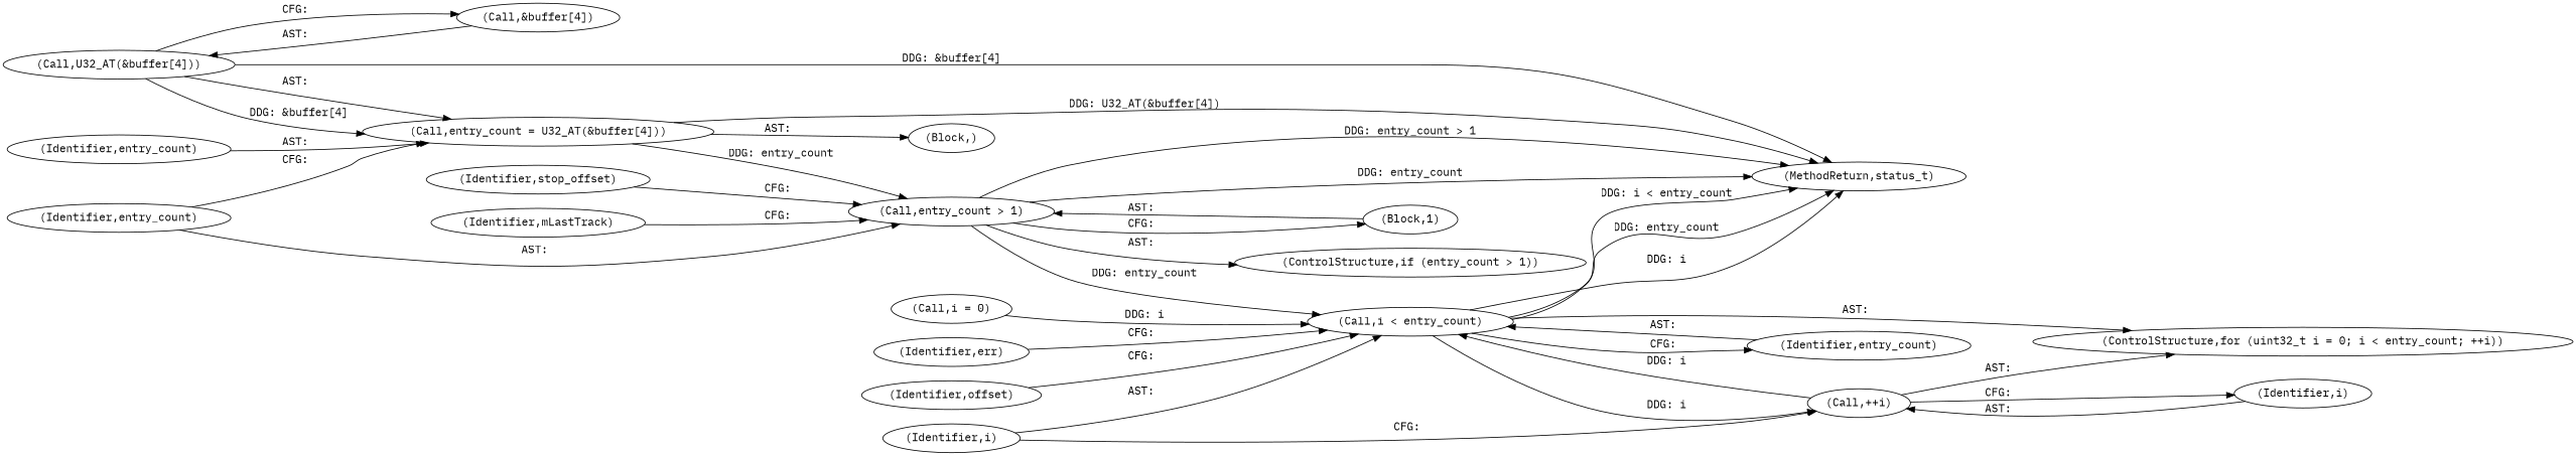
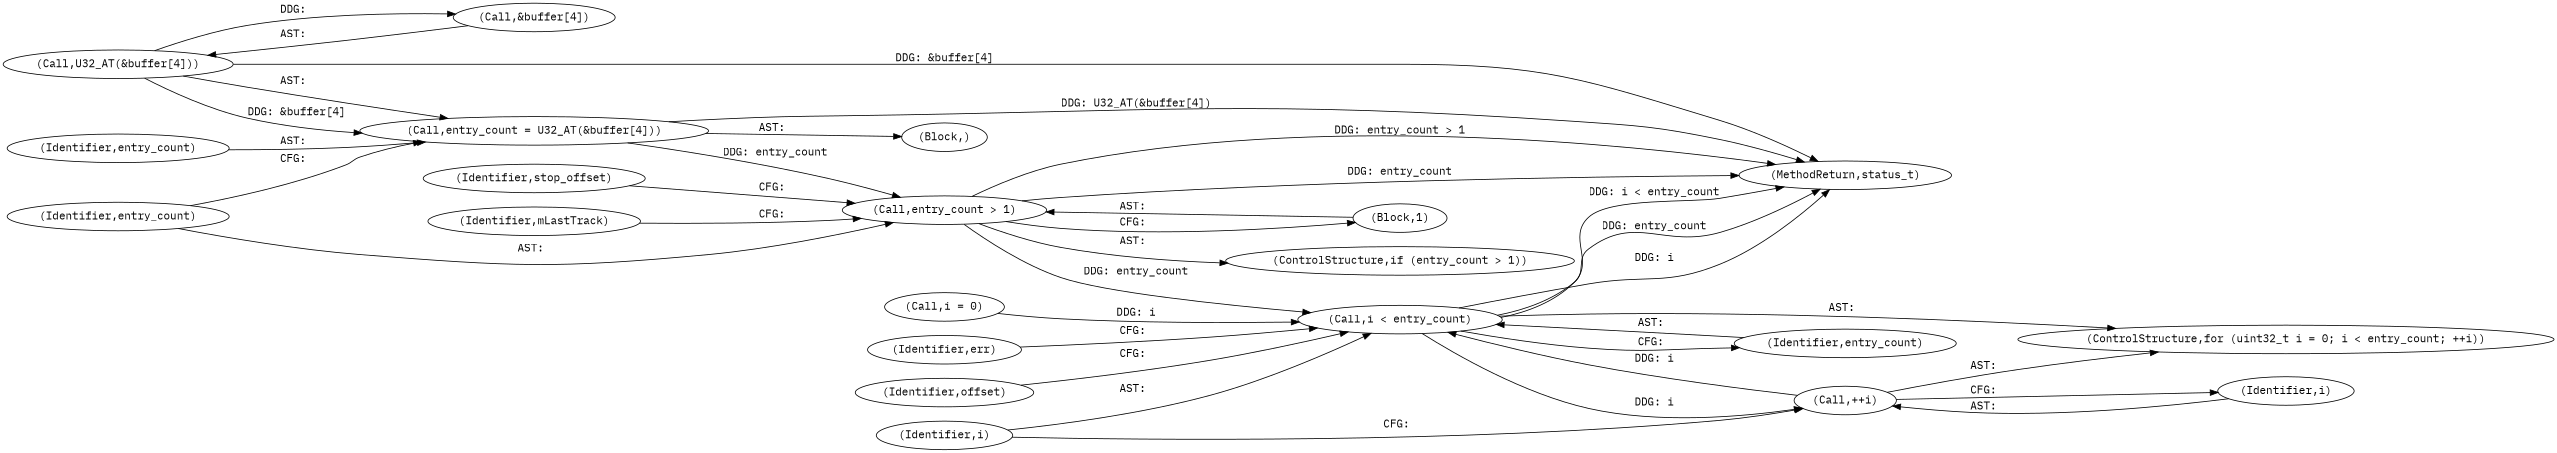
  digraph {
    fontname="IBM Plex Mono"
    rankdir=LR
    node [fontname="IBM Plex Mono"]
    edge [fontname="IBM Plex Mono"]
    n1 [label="(Call,U32_AT(&buffer[4]))"]
    n2 [label="(Call,entry_count = U32_AT(&buffer[4]))"]
    n3 [label="(Call,&buffer[4])"]
    n4 [label="(MethodReturn,status_t)"]
    n5 [label="(Call,entry_count > 1)"]
    n6 [label="(Block,)"]
    n7 [label="(Call,i < entry_count)"]
    n8 [label="(Block,1)"]
    n9 [label="(ControlStructure,if (entry_count > 1))"]
    n10 [label="(Call,++i)"]
    n11 [label="(ControlStructure,for (uint32_t i = 0; i < entry_count; ++i))"]
    n12 [label="(Identifier,entry_count)"]
    n13 [label="(Identifier,i)"]
    n14 [label="(Identifier,stop_offset)"]
    n15 [label="(Identifier,entry_count)"]
    n16 [label="(Identifier,mLastTrack)"]
    n17 [label="(Identifier,entry_count)"]
    n18 [label="(Call,i = 0)"]
    n19 [label="(Identifier,err)"]
    n20 [label="(Identifier,i)"]
    n21 [label="(Identifier,offset)"]
    n1 -> n2 [label="AST: "]
    n1 -> n2 [label="DDG: &buffer[4]"]
-   n1 -> n3 [label="CFG: "]
+   n1 -> n3 [label="DDG: "]
    n1 -> n4 [label="DDG: &buffer[4]"]
    n2 -> n4 [label="DDG: U32_AT(&buffer[4])"]
    n2 -> n5 [label="DDG: entry_count"]
    n2 -> n6 [label="AST: "]
    n3 -> n1 [label="AST: "]
    n5 -> n4 [label="DDG: entry_count > 1"]
    n5 -> n4 [label="DDG: entry_count"]
    n5 -> n7 [label="DDG: entry_count"]
    n5 -> n8 [label="CFG: "]
    n5 -> n9 [label="AST: "]
    n7 -> n4 [label="DDG: i < entry_count"]
    n7 -> n4 [label="DDG: entry_count"]
    n7 -> n4 [label="DDG: i"]
    n7 -> n10 [label="DDG: i"]
    n7 -> n11 [label="AST: "]
    n7 -> n12 [label="CFG: "]
    n8 -> n5 [label="AST: "]
    n10 -> n7 [label="DDG: i"]
    n10 -> n11 [label="AST: "]
    n10 -> n13 [label="CFG: "]
    n12 -> n7 [label="AST: "]
    n13 -> n10 [label="AST: "]
    n14 -> n5 [label="CFG: "]
    n15 -> n2 [label="AST: "]
    n16 -> n5 [label="CFG: "]
    n17 -> n2 [label="CFG: "]
    n17 -> n5 [label="AST: "]
    n18 -> n7 [label="DDG: i"]
    n19 -> n7 [label="CFG: "]
    n20 -> n7 [label="AST: "]
    n20 -> n10 [label="CFG: "]
    n21 -> n7 [label="CFG: "]
  }
